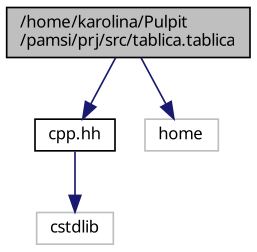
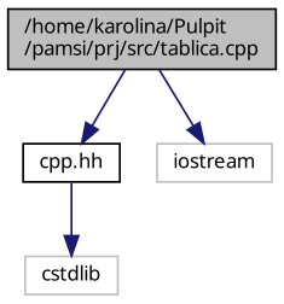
  digraph {
    fontname="Noto Sans"
    node [color=black fillcolor=white fontname="Noto Sans" fontsize=10 shape=record style=filled]
    edge [color=midnightblue fontname="Noto Sans" fontsize=10 labelfontname=Helvetica labelfontsize=10 style=solid]
-   n1 [fillcolor=grey75 fontcolor=black height=0.2 label="/home/karolina/Pulpit\l/pamsi/prj/src/tablica.tablica" width=0.4]
+   n1 [fillcolor=grey75 fontcolor=black height=0.2 label="/home/karolina/Pulpit\l/pamsi/prj/src/tablica.cpp" width=0.4]
    n2 [height=0.2 label="cpp.hh" width=0.4]
-   n3 [color=grey75 height=0.2 label=home width=0.4]
+   n3 [color=grey75 height=0.2 label=iostream width=0.4]
    n4 [color=grey75 height=0.2 label=cstdlib width=0.4]
    n1 -> n2
    n1 -> n3
    n2 -> n4
  }
